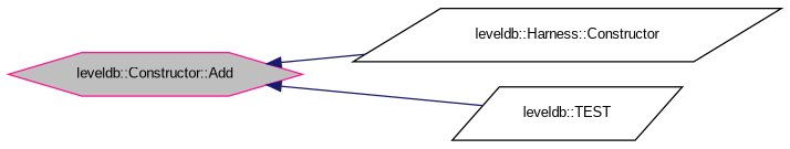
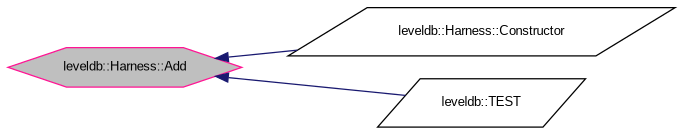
  digraph {
    fontname="Liberation Sans"
    rankdir=LR
    node [color=black fillcolor=white fontname="Liberation Sans" fontsize=10 shape=parallelogram style=filled]
    edge [color=midnightblue dir=back fontname="Liberation Sans" fontsize=10 labelfontname=Helvetica labelfontsize=10 style=solid]
-   n1 [color=deeppink fillcolor=grey75 fontcolor=black height=0.2 label="leveldb::Constructor::Add" shape=hexagon width=0.4]
+   n1 [color=deeppink fillcolor=grey75 fontcolor=black height=0.2 label="leveldb::Harness::Add" shape=hexagon width=0.4]
    n2 [height=0.2 label="leveldb::Harness::Constructor" width=0.4]
    n3 [height=0.2 label="leveldb::TEST" width=0.4]
    n1 -> n2
    n1 -> n3
  }
